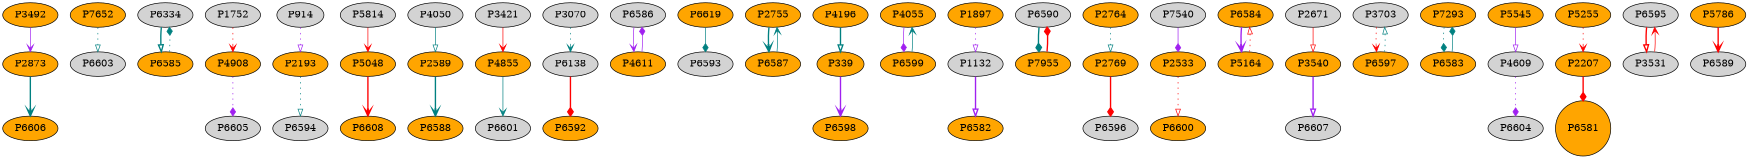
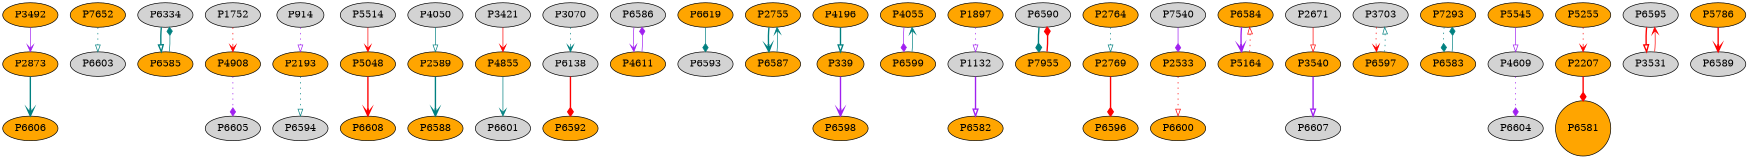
  digraph {
    node [fillcolor=orange style=filled]
    edge [arrowhead=vee color=teal style=solid]
    P3492
    P2873
    P6606
    P6603 [fillcolor=lightgrey]
    P7652
    P6334 [fillcolor=lightgrey]
    P6585
    P6605 [fillcolor=lightgrey]
    P4908
    P6594 [fillcolor=lightgrey]
    P2193
    P5048
    P6608
    P2589
    P6588
    P6601 [fillcolor=lightgrey]
    P4855
    P3070 [fillcolor=lightgrey]
    P6138 [fillcolor=lightgrey]
    P6592
    P6586 [fillcolor=lightgrey]
    P4611
    P6593 [fillcolor=lightgrey]
    P6619
-   P5814 [fillcolor=lightgrey]
+   P5814 [fillcolor=lightgrey label=P5514]
    P2755
    P6587
    P4196
    P339
    P6598
    P4055
    P6599
    P1132 [fillcolor=lightgrey]
    P1897
    P6582
    P6590 [fillcolor=lightgrey]
    P7955
    P2764
    P2769
-   P6596 [fillcolor=lightgrey]
+   P6596
    P4050 [fillcolor=lightgrey]
    P7540 [fillcolor=lightgrey]
    P2533
    P6600
    P6584
    P5164
    P3421 [fillcolor=lightgrey]
    P2671 [fillcolor=lightgrey]
    P3540
    P6607 [fillcolor=lightgrey]
    P3703 [fillcolor=lightgrey]
    P6597
    P7293
    P6583
    P4609 [fillcolor=lightgrey]
    P6604 [fillcolor=lightgrey]
    P5545
    P914 [fillcolor=lightgrey]
    P5255
    P2207
    P6581 [shape=circle]
    P6595 [fillcolor=lightgrey]
    P3531 [fillcolor=lightgrey]
    P6589 [fillcolor=lightgrey]
    P5786
    P1752 [fillcolor=lightgrey]
    P3492 -> P2873 [color=purple]
    P2873 -> P6606 [style=bold]
    P7652 -> P6603 [arrowhead=onormal style=dotted]
    P6334 -> P6585 [arrowhead=onormal style=bold]
-   P6585 -> P6334 [arrowhead=diamond style=dotted]
+   P6585 -> P6334 [arrowhead=diamond]
    P4908 -> P6605 [arrowhead=diamond color=purple style=dotted]
    P2193 -> P6594 [arrowhead=onormal style=dotted]
    P5048 -> P6608 [color=red style=bold]
    P2589 -> P6588 [style=bold]
    P4855 -> P6601
    P3070 -> P6138 [style=dotted]
    P6138 -> P6592 [arrowhead=diamond color=red style=bold]
    P6586 -> P4611 [color=purple]
    P4611 -> P6586 [arrowhead=diamond color=purple]
    P6619 -> P6593 [arrowhead=diamond]
    P5814 -> P5048 [color=red]
    P2755 -> P6587 [style=bold]
    P6587 -> P2755
    P4196 -> P339 [arrowhead=onormal style=bold]
    P339 -> P6598 [color=purple style=bold]
    P4055 -> P6599 [arrowhead=diamond color=purple]
    P6599 -> P4055
    P1132 -> P6582 [arrowhead=onormal color=purple style=bold]
    P1897 -> P1132 [arrowhead=onormal color=purple style=dotted]
    P6590 -> P7955 [arrowhead=diamond style=bold]
    P7955 -> P6590 [arrowhead=diamond color=red style=bold]
    P2764 -> P2769 [arrowhead=onormal style=dotted]
    P2769 -> P6596 [arrowhead=diamond color=red style=bold]
    P4050 -> P2589 [arrowhead=onormal]
    P7540 -> P2533 [arrowhead=diamond color=purple]
    P2533 -> P6600 [arrowhead=onormal color=red style=dotted]
    P6584 -> P5164 [color=purple style=bold]
    P5164 -> P6584 [arrowhead=onormal color=red style=dotted]
    P3421 -> P4855 [color=red]
    P2671 -> P3540 [arrowhead=onormal color=red]
    P3540 -> P6607 [arrowhead=onormal color=purple style=bold]
    P3703 -> P6597 [color=red style=dotted]
    P6597 -> P3703 [arrowhead=onormal style=dotted]
    P7293 -> P6583 [arrowhead=diamond style=dotted]
    P6583 -> P7293 [arrowhead=diamond]
    P4609 -> P6604 [arrowhead=diamond color=purple style=dotted]
    P5545 -> P4609 [arrowhead=onormal color=purple]
    P914 -> P2193 [arrowhead=onormal color=purple style=dotted]
    P5255 -> P2207 [color=red style=dotted]
    P2207 -> P6581 [arrowhead=diamond color=red style=bold]
    P6595 -> P3531 [arrowhead=onormal color=red style=bold]
    P3531 -> P6595 [color=red]
    P5786 -> P6589 [color=red style=bold]
    P1752 -> P4908 [color=red style=dotted]
  }
